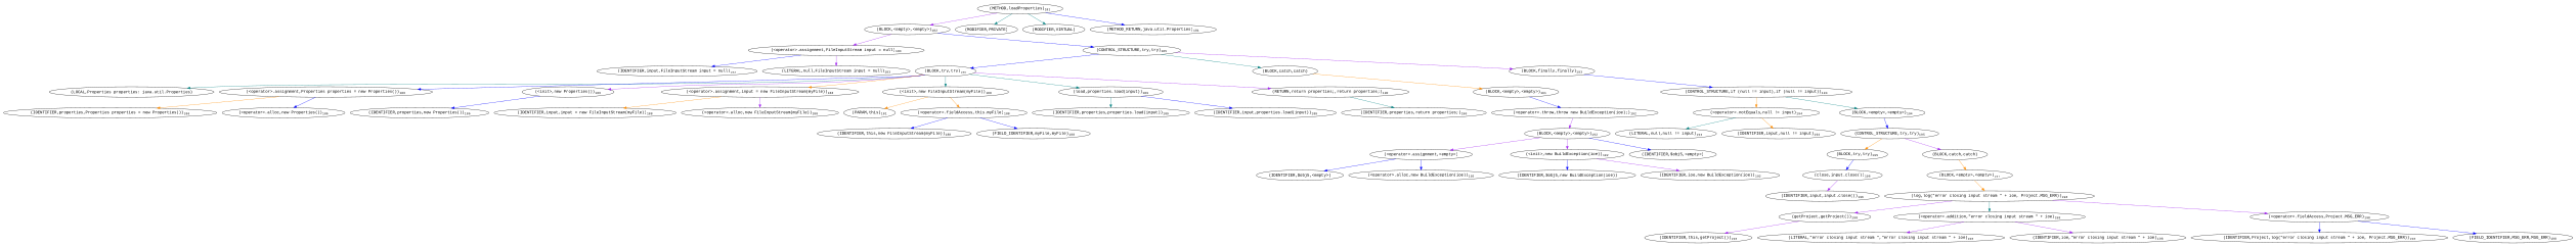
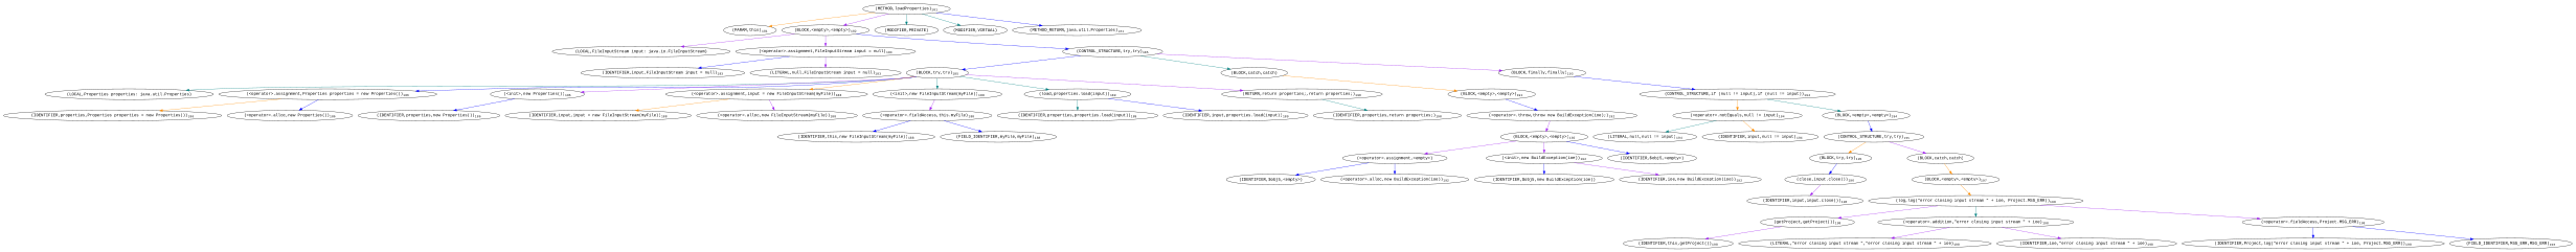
  digraph {
    fontname="Liberation Mono"
    node [fontname="Liberation Mono"]
    edge [color=purple fontname="Liberation Mono"]
    n1 [label=<(METHOD,loadProperties)<SUB>181</SUB>>]
    n2 [label=<(PARAM,this)<SUB>181</SUB>>]
    n3 [label=<(BLOCK,&lt;empty&gt;,&lt;empty&gt;)<SUB>182</SUB>>]
    n4 [label=<(MODIFIER,PRIVATE)>]
    n5 [label=<(MODIFIER,VIRTUAL)>]
    n6 [label=<(METHOD_RETURN,java.util.Properties)<SUB>181</SUB>>]
+   n7 [label=<(LOCAL,FileInputStream input: java.io.FileInputStream)>]
    n8 [label=<(&lt;operator&gt;.assignment,FileInputStream input = null)<SUB>183</SUB>>]
    n9 [label=<(CONTROL_STRUCTURE,try,try)<SUB>185</SUB>>]
    n10 [label=<(IDENTIFIER,input,FileInputStream input = null)<SUB>183</SUB>>]
    n11 [label=<(LITERAL,null,FileInputStream input = null)<SUB>183</SUB>>]
    n12 [label=<(BLOCK,try,try)<SUB>185</SUB>>]
    n13 [label=<(BLOCK,catch,catch)>]
    n14 [label=<(BLOCK,finally,finally)<SUB>193</SUB>>]
    n15 [label=<(LOCAL,Properties properties: java.util.Properties)>]
    n16 [label=<(&lt;operator&gt;.assignment,Properties properties = new Properties())<SUB>186</SUB>>]
    n17 [label=<(&lt;init&gt;,new Properties())<SUB>186</SUB>>]
    n18 [label=<(&lt;operator&gt;.assignment,input = new FileInputStream(myFile))<SUB>188</SUB>>]
    n19 [label=<(&lt;init&gt;,new FileInputStream(myFile))<SUB>188</SUB>>]
    n20 [label=<(load,properties.load(input))<SUB>189</SUB>>]
    n21 [label=<(RETURN,return properties;,return properties;)<SUB>190</SUB>>]
    n22 [label=<(BLOCK,&lt;empty&gt;,&lt;empty&gt;)<SUB>191</SUB>>]
    n23 [label=<(CONTROL_STRUCTURE,if (null != input),if (null != input))<SUB>194</SUB>>]
    n24 [label=<(IDENTIFIER,properties,Properties properties = new Properties())<SUB>186</SUB>>]
    n25 [label=<(&lt;operator&gt;.alloc,new Properties())<SUB>186</SUB>>]
    n26 [label=<(IDENTIFIER,properties,new Properties())<SUB>186</SUB>>]
    n27 [label=<(IDENTIFIER,input,input = new FileInputStream(myFile))<SUB>188</SUB>>]
    n28 [label=<(&lt;operator&gt;.alloc,new FileInputStream(myFile))<SUB>188</SUB>>]
    n29 [label=<(&lt;operator&gt;.fieldAccess,this.myFile)<SUB>188</SUB>>]
    n30 [label=<(IDENTIFIER,properties,properties.load(input))<SUB>189</SUB>>]
    n31 [label=<(IDENTIFIER,input,properties.load(input))<SUB>189</SUB>>]
    n32 [label=<(IDENTIFIER,properties,return properties;)<SUB>190</SUB>>]
    n33 [label=<(IDENTIFIER,this,new FileInputStream(myFile))<SUB>188</SUB>>]
    n34 [label=<(FIELD_IDENTIFIER,myFile,myFile)<SUB>188</SUB>>]
    n35 [label=<(&lt;operator&gt;.throw,throw new BuildException(ioe);)<SUB>192</SUB>>]
    n36 [label=<(BLOCK,&lt;empty&gt;,&lt;empty&gt;)<SUB>192</SUB>>]
    n37 [label=<(&lt;operator&gt;.assignment,&lt;empty&gt;)>]
    n38 [label=<(&lt;init&gt;,new BuildException(ioe))<SUB>192</SUB>>]
    n39 [label=<(IDENTIFIER,$obj5,&lt;empty&gt;)>]
    n40 [label=<(IDENTIFIER,$obj5,&lt;empty&gt;)>]
    n41 [label=<(&lt;operator&gt;.alloc,new BuildException(ioe))<SUB>192</SUB>>]
    n42 [label=<(IDENTIFIER,$obj5,new BuildException(ioe))>]
    n43 [label=<(IDENTIFIER,ioe,new BuildException(ioe))<SUB>192</SUB>>]
    n44 [label=<(&lt;operator&gt;.notEquals,null != input)<SUB>194</SUB>>]
    n45 [label=<(BLOCK,&lt;empty&gt;,&lt;empty&gt;)<SUB>194</SUB>>]
    n46 [label=<(LITERAL,null,null != input)<SUB>194</SUB>>]
    n47 [label=<(IDENTIFIER,input,null != input)<SUB>194</SUB>>]
    n48 [label=<(CONTROL_STRUCTURE,try,try)<SUB>195</SUB>>]
    n49 [label=<(BLOCK,try,try)<SUB>195</SUB>>]
    n50 [label=<(BLOCK,catch,catch)>]
    n51 [label=<(close,input.close())<SUB>196</SUB>>]
    n52 [label=<(BLOCK,&lt;empty&gt;,&lt;empty&gt;)<SUB>197</SUB>>]
    n53 [label=<(IDENTIFIER,input,input.close())<SUB>196</SUB>>]
    n54 [label=<(log,log(&quot;error closing input stream &quot; + ioe, Project.MSG_ERR))<SUB>198</SUB>>]
    n55 [label=<(getProject,getProject())<SUB>198</SUB>>]
    n56 [label=<(&lt;operator&gt;.addition,&quot;error closing input stream &quot; + ioe)<SUB>198</SUB>>]
    n57 [label=<(&lt;operator&gt;.fieldAccess,Project.MSG_ERR)<SUB>198</SUB>>]
    n58 [label=<(IDENTIFIER,this,getProject())<SUB>198</SUB>>]
    n59 [label=<(LITERAL,&quot;error closing input stream &quot;,&quot;error closing input stream &quot; + ioe)<SUB>198</SUB>>]
    n60 [label=<(IDENTIFIER,ioe,&quot;error closing input stream &quot; + ioe)<SUB>198</SUB>>]
    n61 [label=<(IDENTIFIER,Project,log(&quot;error closing input stream &quot; + ioe, Project.MSG_ERR))<SUB>198</SUB>>]
    n62 [label=<(FIELD_IDENTIFIER,MSG_ERR,MSG_ERR)<SUB>198</SUB>>]
-   n19 -> n2 [color=darkorange]
+   n1 -> n2 [color=darkorange]
    n1 -> n3
    n1 -> n4 [color=teal]
    n1 -> n5 [color=teal]
    n1 -> n6 [color=blue]
+   n3 -> n7
    n3 -> n8
    n3 -> n9 [color=blue]
    n8 -> n10 [color=blue]
    n8 -> n11
    n9 -> n12 [color=blue]
    n9 -> n13 [color=teal]
    n9 -> n14
    n12 -> n15 [color=teal]
    n12 -> n16 [color=blue]
    n12 -> n17
    n12 -> n18 [color=darkorange]
    n12 -> n19 [color=teal]
    n12 -> n20 [color=teal]
    n12 -> n21
    n13 -> n22 [color=darkorange]
    n14 -> n23 [color=blue]
    n16 -> n24 [color=darkorange]
    n16 -> n25 [color=blue]
    n17 -> n26 [color=blue]
    n18 -> n27 [color=darkorange]
    n18 -> n28
-   n19 -> n29 [color=darkorange]
+   n19 -> n29
    n20 -> n30 [color=teal]
    n20 -> n31 [color=blue]
    n21 -> n32 [color=teal]
    n22 -> n35 [color=blue]
    n23 -> n44 [color=darkorange]
    n23 -> n45 [color=teal]
    n29 -> n33 [color=blue]
    n29 -> n34 [color=blue]
    n35 -> n36
    n36 -> n37
    n36 -> n38
    n36 -> n39 [color=blue]
    n37 -> n40 [color=blue]
    n37 -> n41 [color=blue]
    n38 -> n42 [color=blue]
    n38 -> n43
    n44 -> n46 [color=teal]
    n44 -> n47 [color=darkorange]
    n45 -> n48 [color=blue]
    n48 -> n49 [color=darkorange]
    n48 -> n50
    n49 -> n51 [color=blue]
    n50 -> n52 [color=darkorange]
    n51 -> n53
    n52 -> n54 [color=darkorange]
    n54 -> n55
    n54 -> n56 [color=teal]
    n54 -> n57
    n55 -> n58
    n56 -> n59
    n56 -> n60
    n57 -> n61 [color=blue]
    n57 -> n62 [color=blue]
  }
